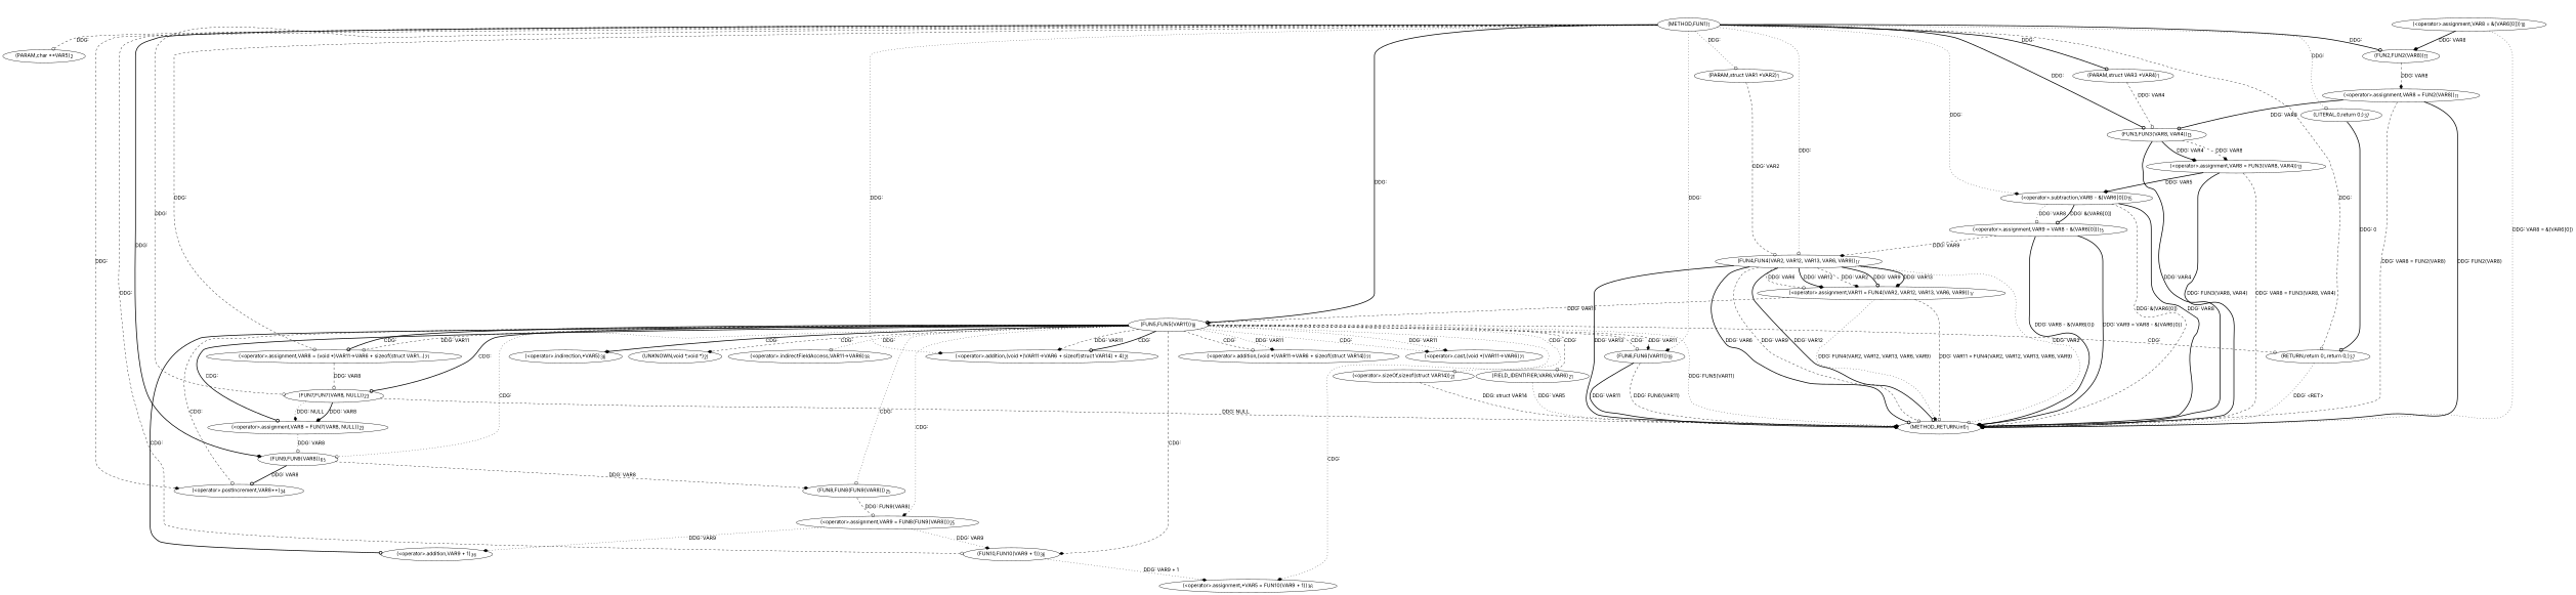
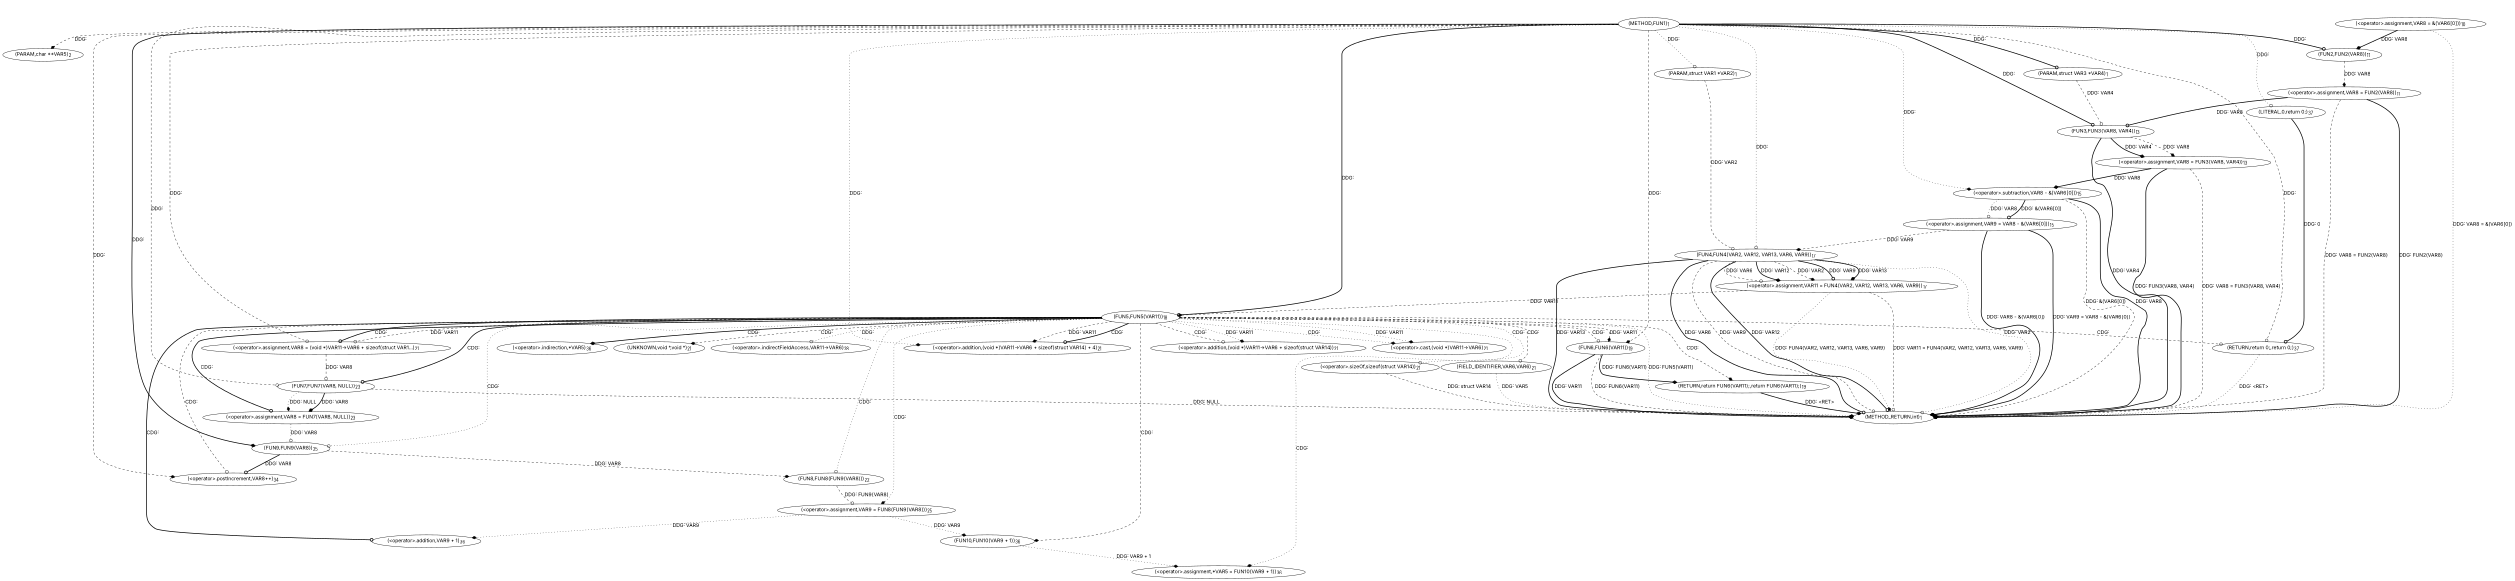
  digraph {
    fontname=Inter
    node [fontname=Inter]
    edge [arrowhead=odot fontname=Inter style=dashed]
    n1 [label=<(METHOD,FUN1)<SUB>1</SUB>>]
    n2 [label=<(PARAM,struct VAR1 *VAR2)<SUB>1</SUB>>]
    n3 [label=<(PARAM,struct VAR3 *VAR4)<SUB>1</SUB>>]
    n4 [label=<(PARAM,char **VAR5)<SUB>2</SUB>>]
    n5 [label=<(&lt;operator&gt;.assignment,VAR8 = (void *)VAR11-&gt;VAR6 + sizeof(struct VAR1...)<SUB>21</SUB>>]
    n6 [label=<(&lt;operator&gt;.postIncrement,VAR8++)<SUB>34</SUB>>]
    n7 [label=<(RETURN,return 0;,return 0;)<SUB>37</SUB>>]
    n8 [label=<(FUN5,FUN5(VAR11))<SUB>18</SUB>>]
    n9 [label=<(LITERAL,0,return 0;)<SUB>37</SUB>>]
    n10 [label=<(FUN2,FUN2(VAR8))<SUB>11</SUB>>]
    n11 [label=<(FUN3,FUN3(VAR8, VAR4))<SUB>13</SUB>>]
    n12 [label=<(&lt;operator&gt;.subtraction,VAR8 - &amp;(VAR6[0]))<SUB>15</SUB>>]
    n13 [label=<(FUN4,FUN4(VAR2, VAR12, VAR13, VAR6, VAR9))<SUB>17</SUB>>]
    n14 [label=<(&lt;operator&gt;.addition,(void *)VAR11-&gt;VAR6 + sizeof(struct VAR14) + 4)<SUB>21</SUB>>]
    n15 [label=<(FUN7,FUN7(VAR8, NULL))<SUB>23</SUB>>]
    n16 [label=<(FUN10,FUN10(VAR9 + 1))<SUB>36</SUB>>]
    n17 [label=<(FUN6,FUN6(VAR11))<SUB>19</SUB>>]
-   n18 [label=<(FUN9,FUN9(VAR8))<SUB>65</SUB>>]
+   n18 [label=<(FUN9,FUN9(VAR8))<SUB>25</SUB>>]
    n19 [label=<(METHOD_RETURN,int)<SUB>1</SUB>>]
    n20 [label=<(&lt;operator&gt;.addition,VAR9 + 1)<SUB>36</SUB>>]
    n21 [label=<(&lt;operator&gt;.assignment,VAR8 = FUN7(VAR8, NULL))<SUB>23</SUB>>]
    n22 [label=<(&lt;operator&gt;.assignment,VAR9 = FUN8(FUN9(VAR8)))<SUB>25</SUB>>]
    n23 [label=<(&lt;operator&gt;.assignment,*VAR5 = FUN10(VAR9 + 1))<SUB>36</SUB>>]
-   n25 [label=<(FUN8,FUN8(FUN9(VAR8)))<SUB>25</SUB>>]
+   n24 [label=<(RETURN,return FUN6(VAR11);,return FUN6(VAR11);)<SUB>19</SUB>>]
+   n25 [label=<(FUN8,FUN8(FUN9(VAR8)))<SUB>22</SUB>>]
    n26 [label=<(&lt;operator&gt;.addition,(void *)VAR11-&gt;VAR6 + sizeof(struct VAR14))<SUB>21</SUB>>]
    n27 [label=<(&lt;operator&gt;.cast,(void *)VAR11-&gt;VAR6)<SUB>21</SUB>>]
    n28 [label=<(&lt;operator&gt;.sizeOf,sizeof(struct VAR14))<SUB>21</SUB>>]
    n29 [label=<(&lt;operator&gt;.indirection,*VAR5)<SUB>36</SUB>>]
    n30 [label=<(UNKNOWN,void *,void *)<SUB>21</SUB>>]
    n31 [label=<(&lt;operator&gt;.indirectFieldAccess,VAR11-&gt;VAR6)<SUB>28</SUB>>]
    n32 [label=<(FIELD_IDENTIFIER,VAR6,VAR6)<SUB>21</SUB>>]
    n33 [label=<(&lt;operator&gt;.assignment,VAR8 = FUN2(VAR8))<SUB>11</SUB>>]
    n34 [label=<(&lt;operator&gt;.assignment,VAR8 = FUN3(VAR8, VAR4))<SUB>13</SUB>>]
    n35 [label=<(&lt;operator&gt;.assignment,VAR9 = VAR8 - &amp;(VAR6[0]))<SUB>15</SUB>>]
    n36 [label=<(&lt;operator&gt;.assignment,VAR11 = FUN4(VAR2, VAR12, VAR13, VAR6, VAR9))<SUB>17</SUB>>]
    n37 [label=<(&lt;operator&gt;.assignment,VAR8 = &amp;(VAR6[0]))<SUB>10</SUB>>]
    n1 -> n2 [label="DDG: " style=dotted]
    n1 -> n3 [label="DDG: " style=bold]
-   n1 -> n4 [label="DDG: "]
+   n1 -> n4 [arrowhead=diamond label="DDG: "]
    n1 -> n5 [label="DDG: "]
    n1 -> n6 [arrowhead=diamond label="DDG: "]
    n1 -> n7 [label="DDG: "]
    n1 -> n8 [label="DDG: " style=bold]
    n1 -> n9 [label="DDG: " style=dotted]
    n1 -> n10 [label="DDG: " style=bold]
    n1 -> n11 [label="DDG: " style=bold]
    n1 -> n12 [arrowhead=diamond label="DDG: " style=dotted]
    n1 -> n13 [label="DDG: " style=dotted]
    n1 -> n14 [arrowhead=diamond label="DDG: " style=dotted]
    n1 -> n15 [label="DDG: "]
-   n1 -> n16 [label="DDG: "]
-   n1 -> n17 [arrowhead=diamond label="DDG: " style=dotted]
+   n1 -> n17 [arrowhead=diamond label="DDG: "]
    n1 -> n18 [arrowhead=diamond label="DDG: " style=bold]
    n2 -> n13 [label="DDG: VAR2"]
    n3 -> n11 [label="DDG: VAR4"]
    n5 -> n15 [label="DDG: VAR8"]
    n7 -> n19 [arrowhead=diamond label="DDG: &lt;RET&gt;" style=dotted]
    n8 -> n5 [label="DDG: VAR11"]
    n8 -> n5 [label="CDG: " style=bold]
    n8 -> n6 [label="CDG: "]
    n8 -> n7 [label="CDG: "]
    n8 -> n14 [arrowhead=diamond label="DDG: VAR11"]
    n8 -> n14 [label="CDG: " style=bold]
    n8 -> n15 [label="CDG: " style=bold]
    n8 -> n16 [arrowhead=diamond label="CDG: "]
    n8 -> n17 [arrowhead=diamond label="DDG: VAR11"]
    n8 -> n17 [label="CDG: "]
    n8 -> n18 [label="CDG: " style=dotted]
    n8 -> n19 [arrowhead=diamond label="DDG: FUN5(VAR11)" style=dotted]
    n8 -> n20 [label="CDG: " style=bold]
    n8 -> n21 [label="CDG: " style=bold]
    n8 -> n22 [arrowhead=diamond label="CDG: " style=dotted]
    n8 -> n23 [arrowhead=diamond label="CDG: " style=dotted]
+   n8 -> n24 [arrowhead=diamond label="CDG: "]
    n8 -> n25 [label="CDG: " style=dotted]
    n8 -> n26 [arrowhead=diamond label="DDG: VAR11" style=dotted]
    n8 -> n26 [label="CDG: "]
    n8 -> n27 [arrowhead=diamond label="DDG: VAR11" style=dotted]
    n8 -> n27 [arrowhead=diamond label="CDG: " style=dotted]
    n8 -> n28 [label="CDG: " style=dotted]
    n8 -> n29 [arrowhead=diamond label="CDG: " style=bold]
    n8 -> n30 [arrowhead=diamond label="CDG: "]
    n8 -> n31 [label="DDG: " style=dotted]
    n8 -> n32 [label="CDG: "]
    n9 -> n7 [label="DDG: 0" style=bold]
    n10 -> n33 [arrowhead=diamond label="DDG: VAR8"]
    n11 -> n19 [label="DDG: VAR4" style=bold]
    n11 -> n34 [arrowhead=diamond label="DDG: VAR8"]
    n11 -> n34 [arrowhead=diamond label="DDG: VAR4" style=bold]
    n12 -> n19 [label="DDG: VAR8" style=bold]
    n12 -> n19 [arrowhead=diamond label="DDG: &amp;(VAR6[0])"]
    n12 -> n35 [label="DDG: VAR8" style=dotted]
    n12 -> n35 [label="DDG: &amp;(VAR6[0])" style=bold]
    n13 -> n19 [label="DDG: VAR2" style=dotted]
    n13 -> n19 [label="DDG: VAR13" style=bold]
    n13 -> n19 [label="DDG: VAR6" style=bold]
    n13 -> n19 [label="DDG: VAR9"]
    n13 -> n19 [label="DDG: VAR12" style=bold]
    n13 -> n36 [label="DDG: VAR6"]
    n13 -> n36 [arrowhead=diamond label="DDG: VAR12" style=bold]
    n13 -> n36 [arrowhead=diamond label="DDG: VAR2"]
    n13 -> n36 [label="DDG: VAR9" style=bold]
    n13 -> n36 [arrowhead=diamond label="DDG: VAR13" style=bold]
    n15 -> n19 [arrowhead=diamond label="DDG: NULL"]
    n15 -> n21 [arrowhead=diamond label="DDG: VAR8" style=bold]
    n15 -> n21 [arrowhead=diamond label="DDG: NULL" style=dotted]
    n16 -> n23 [arrowhead=diamond label="DDG: VAR9 + 1" style=dotted]
    n17 -> n19 [label="DDG: VAR11" style=bold]
    n17 -> n19 [label="DDG: FUN6(VAR11)"]
+   n17 -> n24 [arrowhead=diamond label="DDG: FUN6(VAR11)" style=bold]
    n18 -> n6 [label="DDG: VAR8" style=bold]
    n18 -> n25 [arrowhead=diamond label="DDG: VAR8"]
    n21 -> n18 [label="DDG: VAR8" style=dotted]
    n22 -> n16 [arrowhead=diamond label="DDG: VAR9" style=dotted]
    n22 -> n20 [arrowhead=diamond label="DDG: VAR9" style=dotted]
+   n24 -> n19 [arrowhead=diamond label="DDG: &lt;RET&gt;" style=bold]
    n25 -> n22 [label="DDG: FUN9(VAR8)"]
    n28 -> n19 [arrowhead=diamond label="DDG: struct VAR14"]
    n32 -> n19 [arrowhead=diamond label="DDG: VAR5" style=dotted]
    n33 -> n11 [label="DDG: VAR8" style=bold]
    n33 -> n19 [label="DDG: FUN2(VAR8)" style=bold]
    n33 -> n19 [arrowhead=diamond label="DDG: VAR8 = FUN2(VAR8)"]
-   n34 -> n12 [arrowhead=diamond label="DDG: VAR5" style=bold]
+   n34 -> n12 [arrowhead=diamond label="DDG: VAR8" style=bold]
    n34 -> n19 [arrowhead=diamond label="DDG: FUN3(VAR8, VAR4)" style=bold]
    n34 -> n19 [arrowhead=diamond label="DDG: VAR8 = FUN3(VAR8, VAR4)"]
    n35 -> n13 [arrowhead=diamond label="DDG: VAR9"]
    n35 -> n19 [arrowhead=diamond label="DDG: VAR8 - &amp;(VAR6[0])" style=bold]
    n35 -> n19 [arrowhead=diamond label="DDG: VAR9 = VAR8 - &amp;(VAR6[0])" style=bold]
    n36 -> n8 [arrowhead=diamond label="DDG: VAR11"]
    n36 -> n19 [arrowhead=diamond label="DDG: FUN4(VAR2, VAR12, VAR13, VAR6, VAR9)" style=dotted]
    n36 -> n19 [label="DDG: VAR11 = FUN4(VAR2, VAR12, VAR13, VAR6, VAR9)"]
    n37 -> n10 [arrowhead=diamond label="DDG: VAR8" style=bold]
    n37 -> n19 [arrowhead=diamond label="DDG: VAR8 = &amp;(VAR6[0])" style=dotted]
  }
